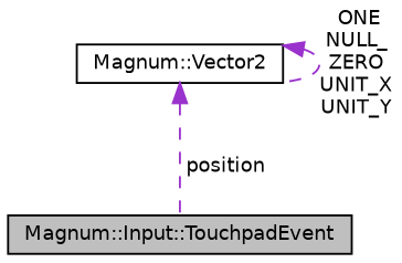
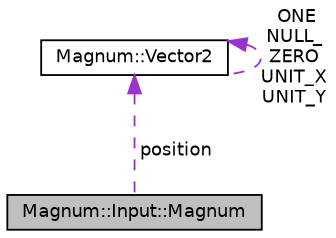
  digraph {
    node [color=black fontname=Helvetica fontsize=10 shape=record style=filled]
    edge [color=darkorchid3 dir=back fontname=Helvetica fontsize=10 labelfontname=Helvetica labelfontsize=10 style=dashed]
-   n1 [fillcolor=grey75 fontcolor=black height=0.2 label="Magnum::Input::TouchpadEvent" width=0.4]
+   n1 [fillcolor=grey75 fontcolor=black height=0.2 label="Magnum::Input::Magnum" width=0.4]
    n2 [fillcolor=white height=0.2 label="Magnum::Vector2" width=0.4]
    n2 -> n1 [label=" position"]
    n2 -> n2 [label=" ONE\nNULL_\nZERO\nUNIT_X\nUNIT_Y"]
  }
